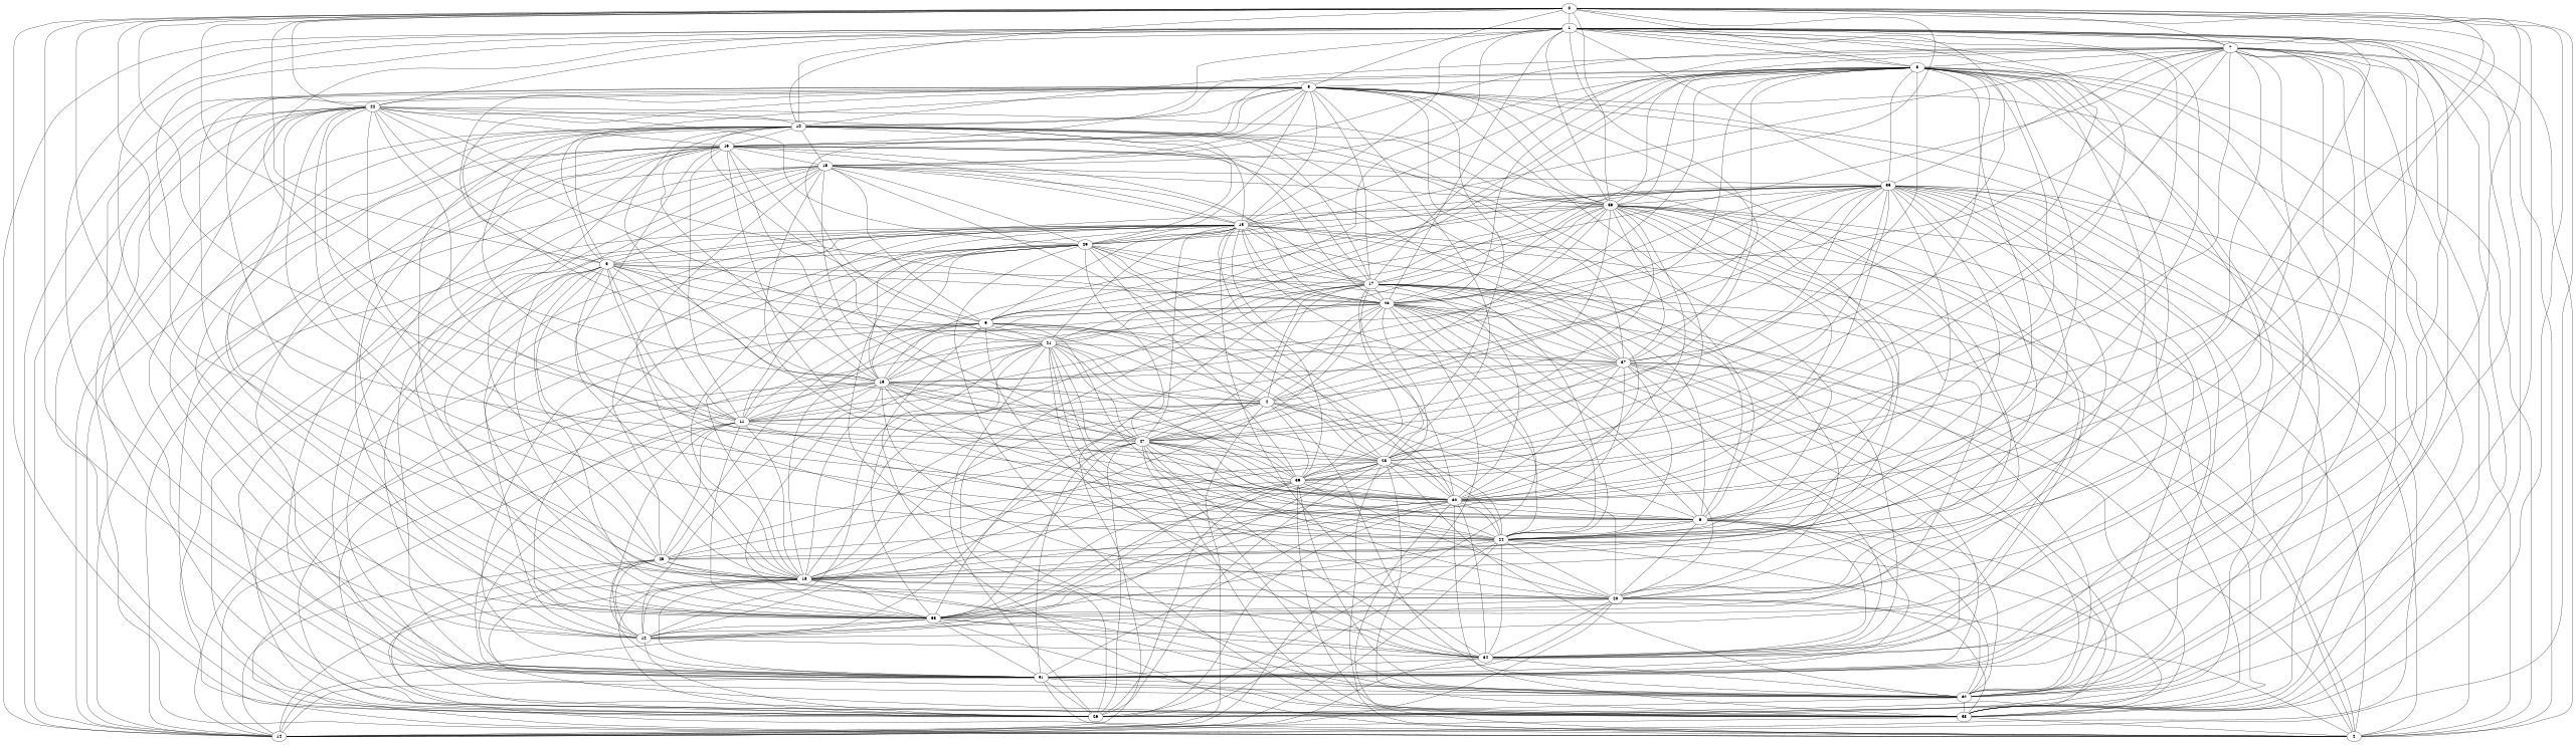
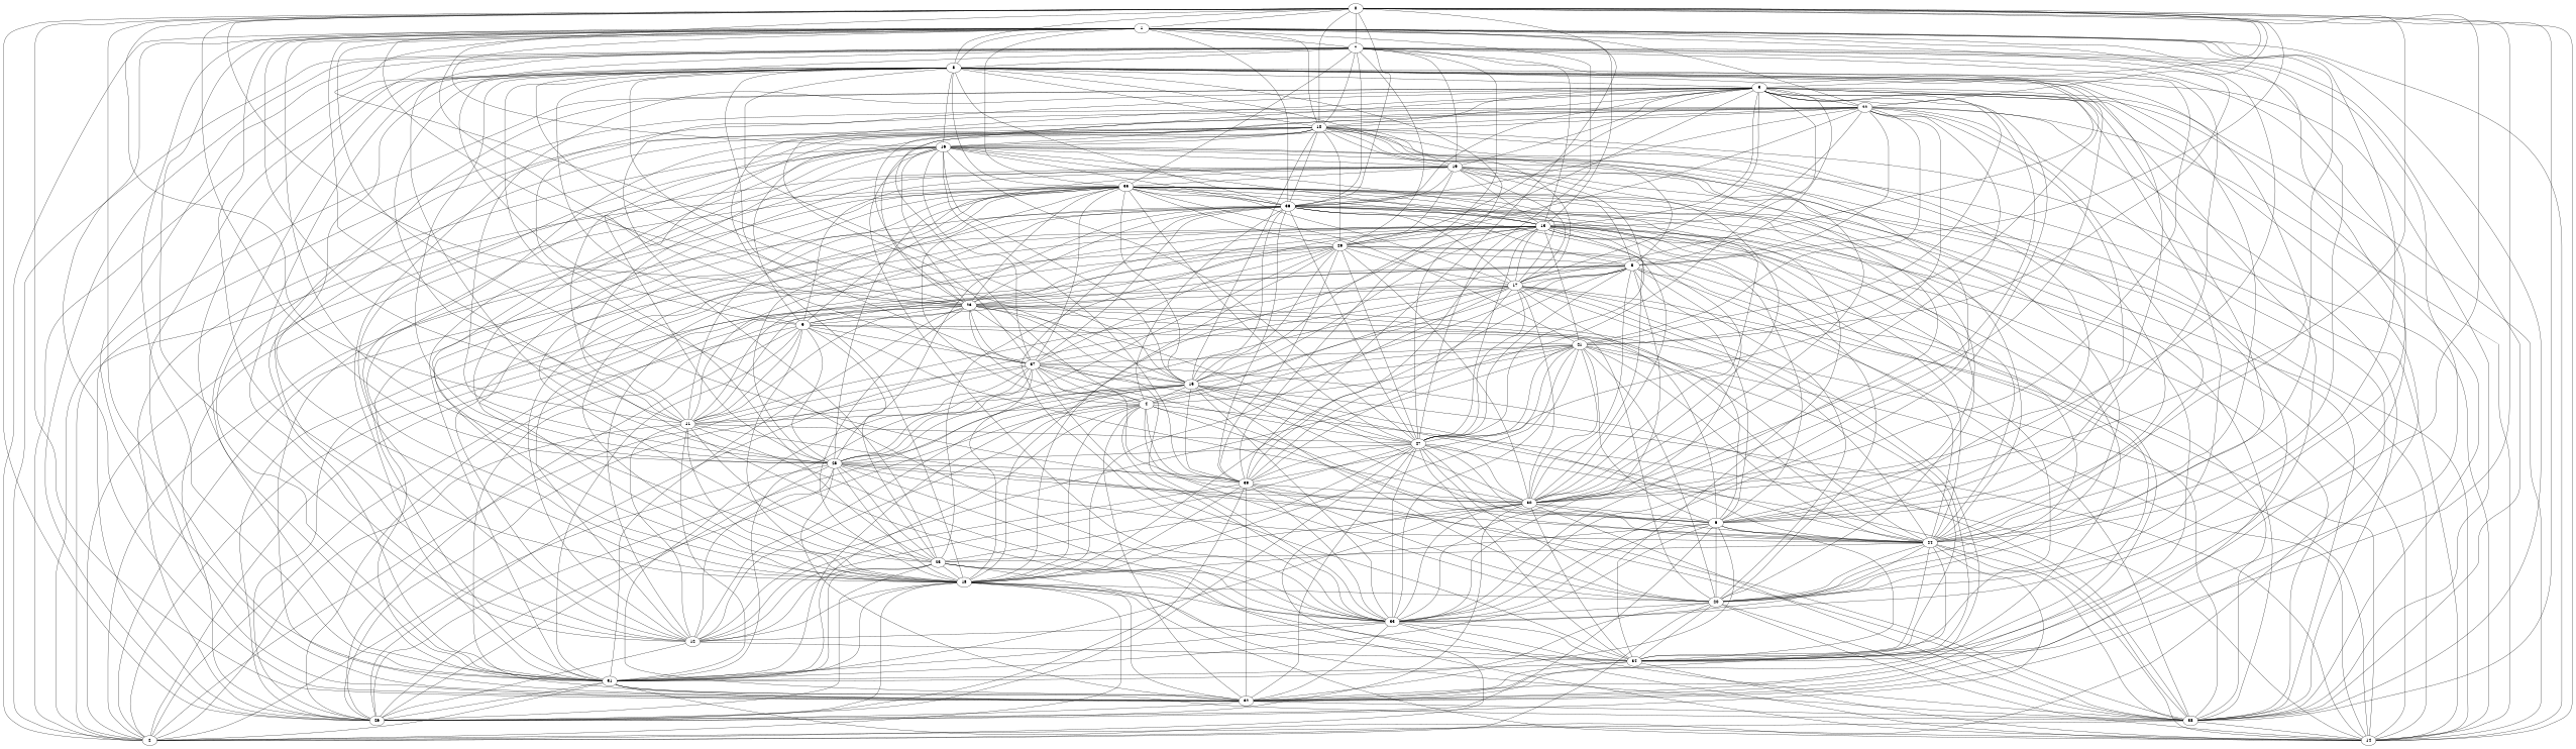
  graph {
    0
    1
    3
    7
    8
    10
    11
    15
    22
    23
    26
    31
    32
    33
    34
    38
    2
    6
    12
    14
    18
    24
    27
    30
    37
    39
    20
    28
    4
    5
    17
    25
    29
    9
    19
    36
    13
    21
    35
    16
    0 -- 1
    0 -- 3
    0 -- 7
    0 -- 8
    0 -- 10
    0 -- 11
    0 -- 15
    0 -- 22
    0 -- 23
    0 -- 26
    0 -- 31
    0 -- 32
    0 -- 33
    0 -- 34
    0 -- 38
    1 -- 7
    1 -- 8
    1 -- 11
    1 -- 22
    1 -- 31
    1 -- 32
    1 -- 33
    1 -- 34
    1 -- 38
    1 -- 2
    1 -- 6
    1 -- 12
    1 -- 14
    1 -- 18
    1 -- 24
    1 -- 27
    1 -- 30
    1 -- 37
    1 -- 39
    3 -- 22
    3 -- 31
    3 -- 32
    3 -- 33
-   9 -- 34
+   3 -- 34
    3 -- 14
    3 -- 24
    3 -- 30
    3 -- 37
    3 -- 39
    3 -- 20
    3 -- 28
    3 -- 4
    3 -- 5
    3 -- 17
    3 -- 25
    3 -- 29
    7 -- 8
    7 -- 10
    7 -- 23
    7 -- 31
    7 -- 2
    7 -- 24
    7 -- 30
    7 -- 39
    7 -- 20
    7 -- 28
    7 -- 9
    7 -- 19
    7 -- 36
    7 -- 13
    8 -- 3
    8 -- 11
    8 -- 23
    8 -- 31
    8 -- 32
    8 -- 38
    8 -- 2
    8 -- 24
    8 -- 30
    8 -- 37
    8 -- 20
    8 -- 28
    8 -- 17
    8 -- 9
    8 -- 21
    8 -- 35
    8 -- 16
    10 -- 1
    10 -- 3
    10 -- 8
    10 -- 11
    10 -- 31
    10 -- 6
    10 -- 12
    10 -- 14
    10 -- 18
    10 -- 24
    10 -- 30
    10 -- 28
    10 -- 17
    10 -- 29
    10 -- 19
    10 -- 16
    11 -- 23
    11 -- 31
    11 -- 33
    11 -- 2
    11 -- 12
    11 -- 18
    11 -- 24
    11 -- 27
    11 -- 29
    11 -- 36
    11 -- 35
    15 -- 3
    15 -- 8
    15 -- 10
    15 -- 11
    15 -- 31
    15 -- 6
    15 -- 12
    15 -- 28
    15 -- 4
    15 -- 36
    15 -- 21
    15 -- 35
    15 -- 16
    22 -- 10
    22 -- 23
    22 -- 38
    22 -- 2
    22 -- 14
    22 -- 24
    22 -- 30
    22 -- 25
    22 -- 29
    22 -- 16
    23 -- 1
    23 -- 10
    23 -- 15
    23 -- 26
    23 -- 33
    23 -- 6
    23 -- 24
    23 -- 27
    23 -- 37
    23 -- 20
    23 -- 4
    23 -- 9
    23 -- 36
    23 -- 13
    23 -- 35
    23 -- 16
    26 -- 7
    26 -- 15
    26 -- 22
    26 -- 31
    26 -- 6
    26 -- 27
    26 -- 30
    26 -- 37
    26 -- 39
    26 -- 17
    26 -- 29
    26 -- 13
    26 -- 35
    31 -- 22
    31 -- 23
    31 -- 32
    31 -- 14
    31 -- 20
    31 -- 9
    31 -- 35
    32 -- 7
    32 -- 23
    32 -- 26
    32 -- 33
    32 -- 34
    32 -- 38
    32 -- 24
    32 -- 4
    32 -- 17
    32 -- 36
    32 -- 13
    32 -- 35
    32 -- 16
    33 -- 8
    33 -- 10
    33 -- 15
    33 -- 31
    33 -- 34
    33 -- 12
    33 -- 18
    33 -- 24
    33 -- 30
    33 -- 28
    33 -- 16
    34 -- 7
    34 -- 31
    34 -- 6
    34 -- 30
    34 -- 20
    34 -- 25
    34 -- 35
    38 -- 3
    38 -- 7
    38 -- 31
    38 -- 33
    38 -- 2
    38 -- 14
    38 -- 39
    38 -- 20
    38 -- 29
    38 -- 35
    2 -- 3
    2 -- 23
    2 -- 31
    2 -- 30
    2 -- 37
    2 -- 20
    2 -- 28
    2 -- 9
    2 -- 19
    2 -- 36
    6 -- 7
    6 -- 8
    6 -- 22
    6 -- 31
    6 -- 32
+   6 -- 33
    6 -- 24
    6 -- 27
    6 -- 13
    6 -- 21
    6 -- 35
    12 -- 8
    12 -- 26
    12 -- 34
    12 -- 18
    12 -- 27
    12 -- 28
    12 -- 4
    12 -- 25
    12 -- 36
    12 -- 13
    12 -- 21
    14 -- 0
    14 -- 15
    14 -- 23
    14 -- 33
    14 -- 34
    14 -- 20
    14 -- 17
    14 -- 19
    14 -- 21
    14 -- 35
    18 -- 8
    18 -- 22
    18 -- 23
    18 -- 26
    18 -- 31
    18 -- 32
    18 -- 34
    18 -- 2
    18 -- 6
    18 -- 14
    18 -- 20
    18 -- 28
    18 -- 5
    18 -- 29
    18 -- 19
    18 -- 36
    18 -- 21
    18 -- 35
    24 -- 15
    24 -- 26
    24 -- 34
    24 -- 38
    24 -- 14
    24 -- 27
    24 -- 30
    24 -- 37
    24 -- 4
    24 -- 5
    24 -- 25
    24 -- 36
    27 -- 8
-   27 -- 15
+   27 -- 5
    27 -- 22
    27 -- 32
    27 -- 33
    27 -- 34
    27 -- 38
    27 -- 30
    27 -- 37
    27 -- 39
    27 -- 20
    27 -- 28
    27 -- 29
    27 -- 36
    27 -- 35
    30 -- 0
    30 -- 15
    30 -- 31
    30 -- 38
    30 -- 6
    30 -- 17
    30 -- 36
    30 -- 35
    37 -- 15
    37 -- 31
    37 -- 32
    37 -- 34
    37 -- 38
    37 -- 18
    37 -- 30
    37 -- 9
    37 -- 16
    39 -- 0
    39 -- 15
    39 -- 32
    39 -- 33
    39 -- 12
    39 -- 18
    39 -- 30
    39 -- 36
    39 -- 13
    39 -- 21
    39 -- 16
    20 -- 15
    20 -- 33
    20 -- 6
    20 -- 24
    20 -- 39
    20 -- 5
    20 -- 21
    28 -- 0
    28 -- 1
    28 -- 26
    28 -- 32
    28 -- 38
    28 -- 24
    28 -- 30
    28 -- 37
    28 -- 39
    28 -- 29
    28 -- 19
    28 -- 36
    4 -- 11
    4 -- 31
    4 -- 33
    4 -- 6
    4 -- 14
    4 -- 18
    4 -- 37
    4 -- 39
    4 -- 20
    4 -- 5
    4 -- 21
    5 -- 0
    5 -- 10
    5 -- 11
    5 -- 15
    5 -- 22
    5 -- 23
    5 -- 33
    5 -- 38
    5 -- 6
    5 -- 12
    5 -- 30
    5 -- 17
    5 -- 19
    5 -- 36
    17 -- 23
    17 -- 34
    17 -- 38
    17 -- 2
    17 -- 6
    17 -- 18
    17 -- 24
    17 -- 27
    17 -- 37
    17 -- 39
    17 -- 28
    17 -- 4
    17 -- 29
    17 -- 19
    17 -- 36
    17 -- 35
    25 -- 11
    25 -- 26
    25 -- 31
    25 -- 38
    25 -- 14
    25 -- 18
    25 -- 27
    25 -- 30
    25 -- 28
    25 -- 9
    25 -- 35
    29 -- 7
    29 -- 15
    29 -- 23
    29 -- 32
    29 -- 12
    29 -- 30
    29 -- 37
    29 -- 39
    29 -- 5
    9 -- 10
    9 -- 11
    9 -- 26
    9 -- 18
    9 -- 24
    9 -- 30
    9 -- 28
    9 -- 5
    9 -- 19
    9 -- 13
    9 -- 21
    19 -- 3
    19 -- 8
    19 -- 31
    19 -- 33
    19 -- 27
    19 -- 30
    19 -- 20
    19 -- 29
    19 -- 36
    19 -- 13
    19 -- 35
    36 -- 0
    36 -- 1
    36 -- 3
    36 -- 8
    36 -- 10
    36 -- 22
    36 -- 33
    36 -- 34
    36 -- 37
    36 -- 20
    36 -- 4
    36 -- 13
    36 -- 16
    13 -- 1
    13 -- 3
    13 -- 11
    13 -- 15
    13 -- 22
    13 -- 33
    13 -- 34
    13 -- 38
    13 -- 2
    13 -- 14
    13 -- 18
    13 -- 24
    13 -- 27
    13 -- 30
    13 -- 20
    13 -- 17
    13 -- 25
    13 -- 29
    13 -- 35
    13 -- 16
    21 -- 1
    21 -- 3
    21 -- 22
    21 -- 26
    21 -- 33
    21 -- 34
    21 -- 24
    21 -- 27
    21 -- 30
    21 -- 37
    21 -- 13
    21 -- 35
    35 -- 1
    35 -- 7
    35 -- 2
    35 -- 24
    35 -- 37
    35 -- 20
    35 -- 28
    35 -- 4
    35 -- 29
    35 -- 9
    35 -- 36
    16 -- 1
    16 -- 3
    16 -- 11
    16 -- 26
    16 -- 31
    16 -- 38
    16 -- 12
    16 -- 14
    16 -- 18
    16 -- 27
    16 -- 17
    16 -- 25
    16 -- 19
  }
